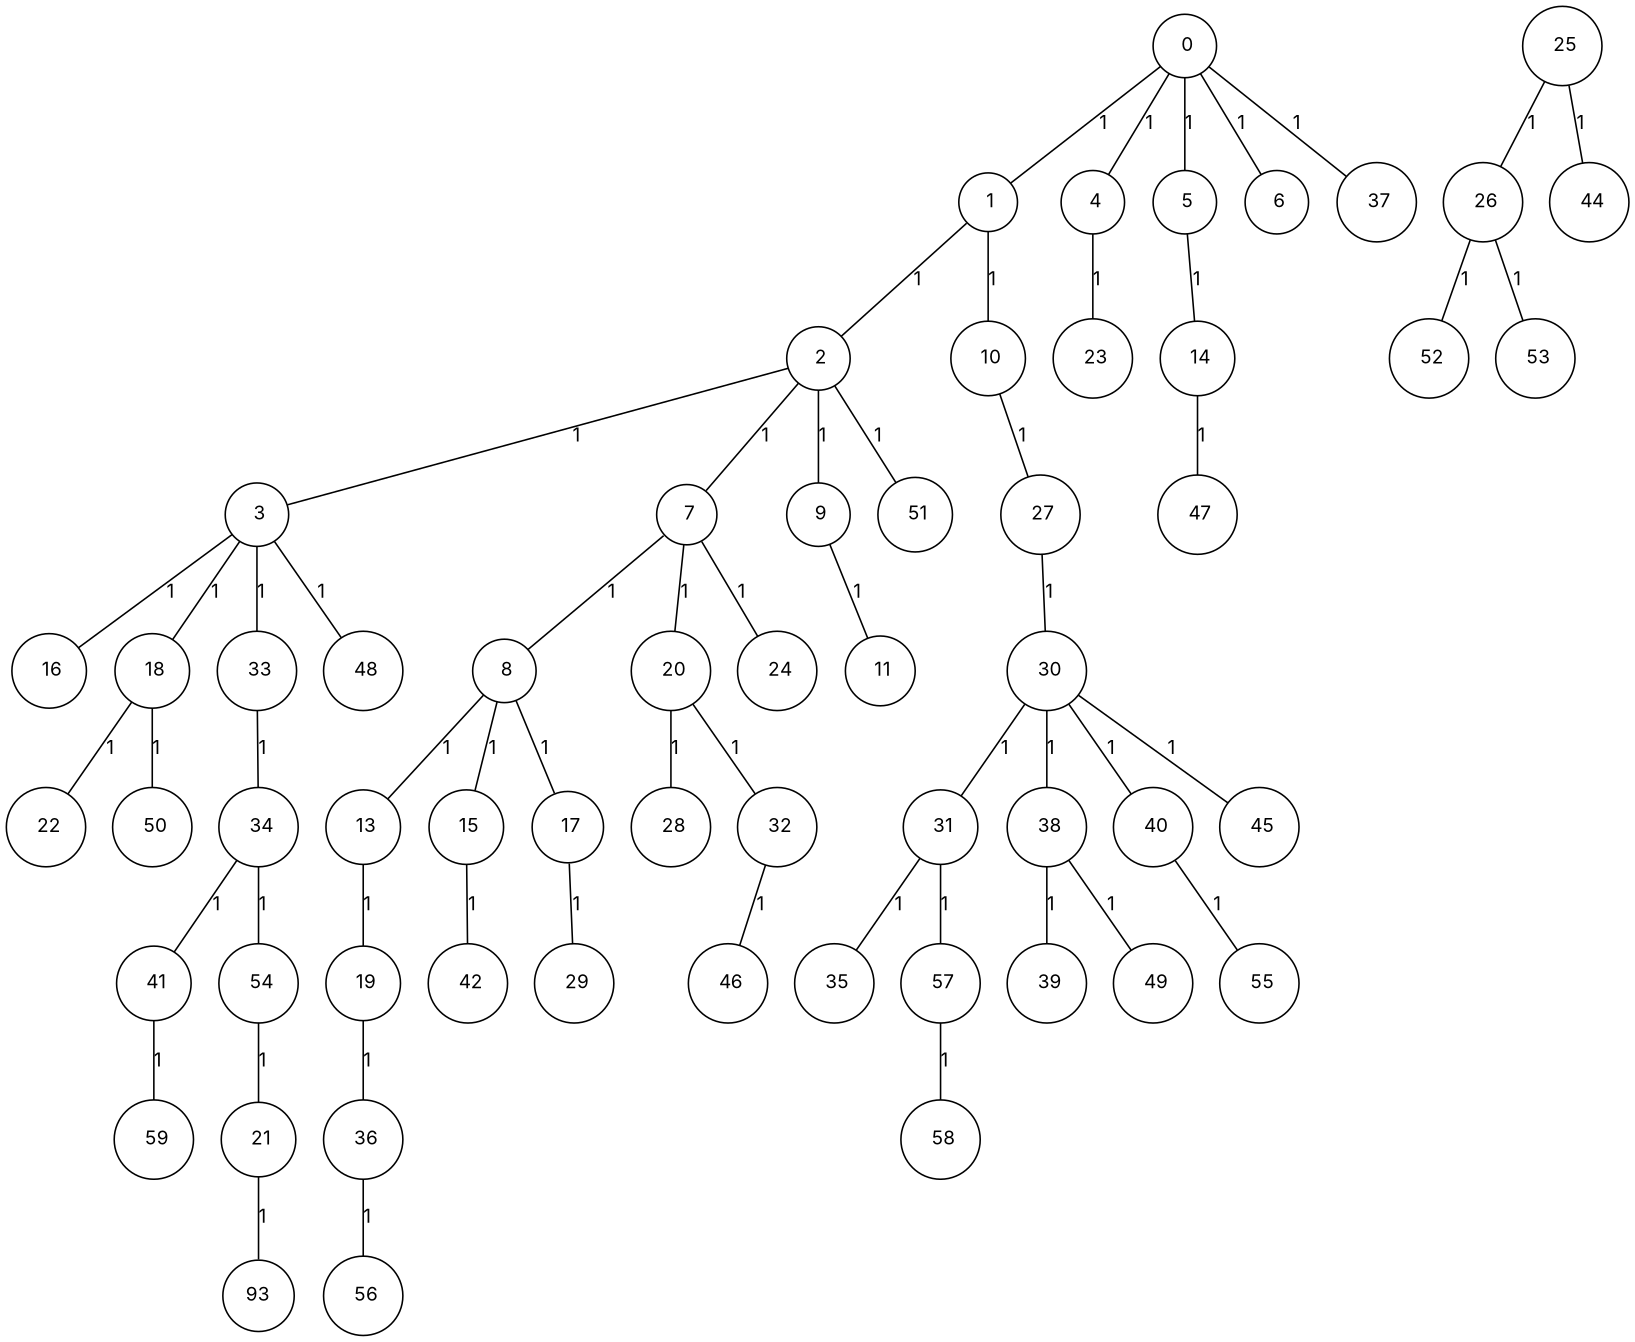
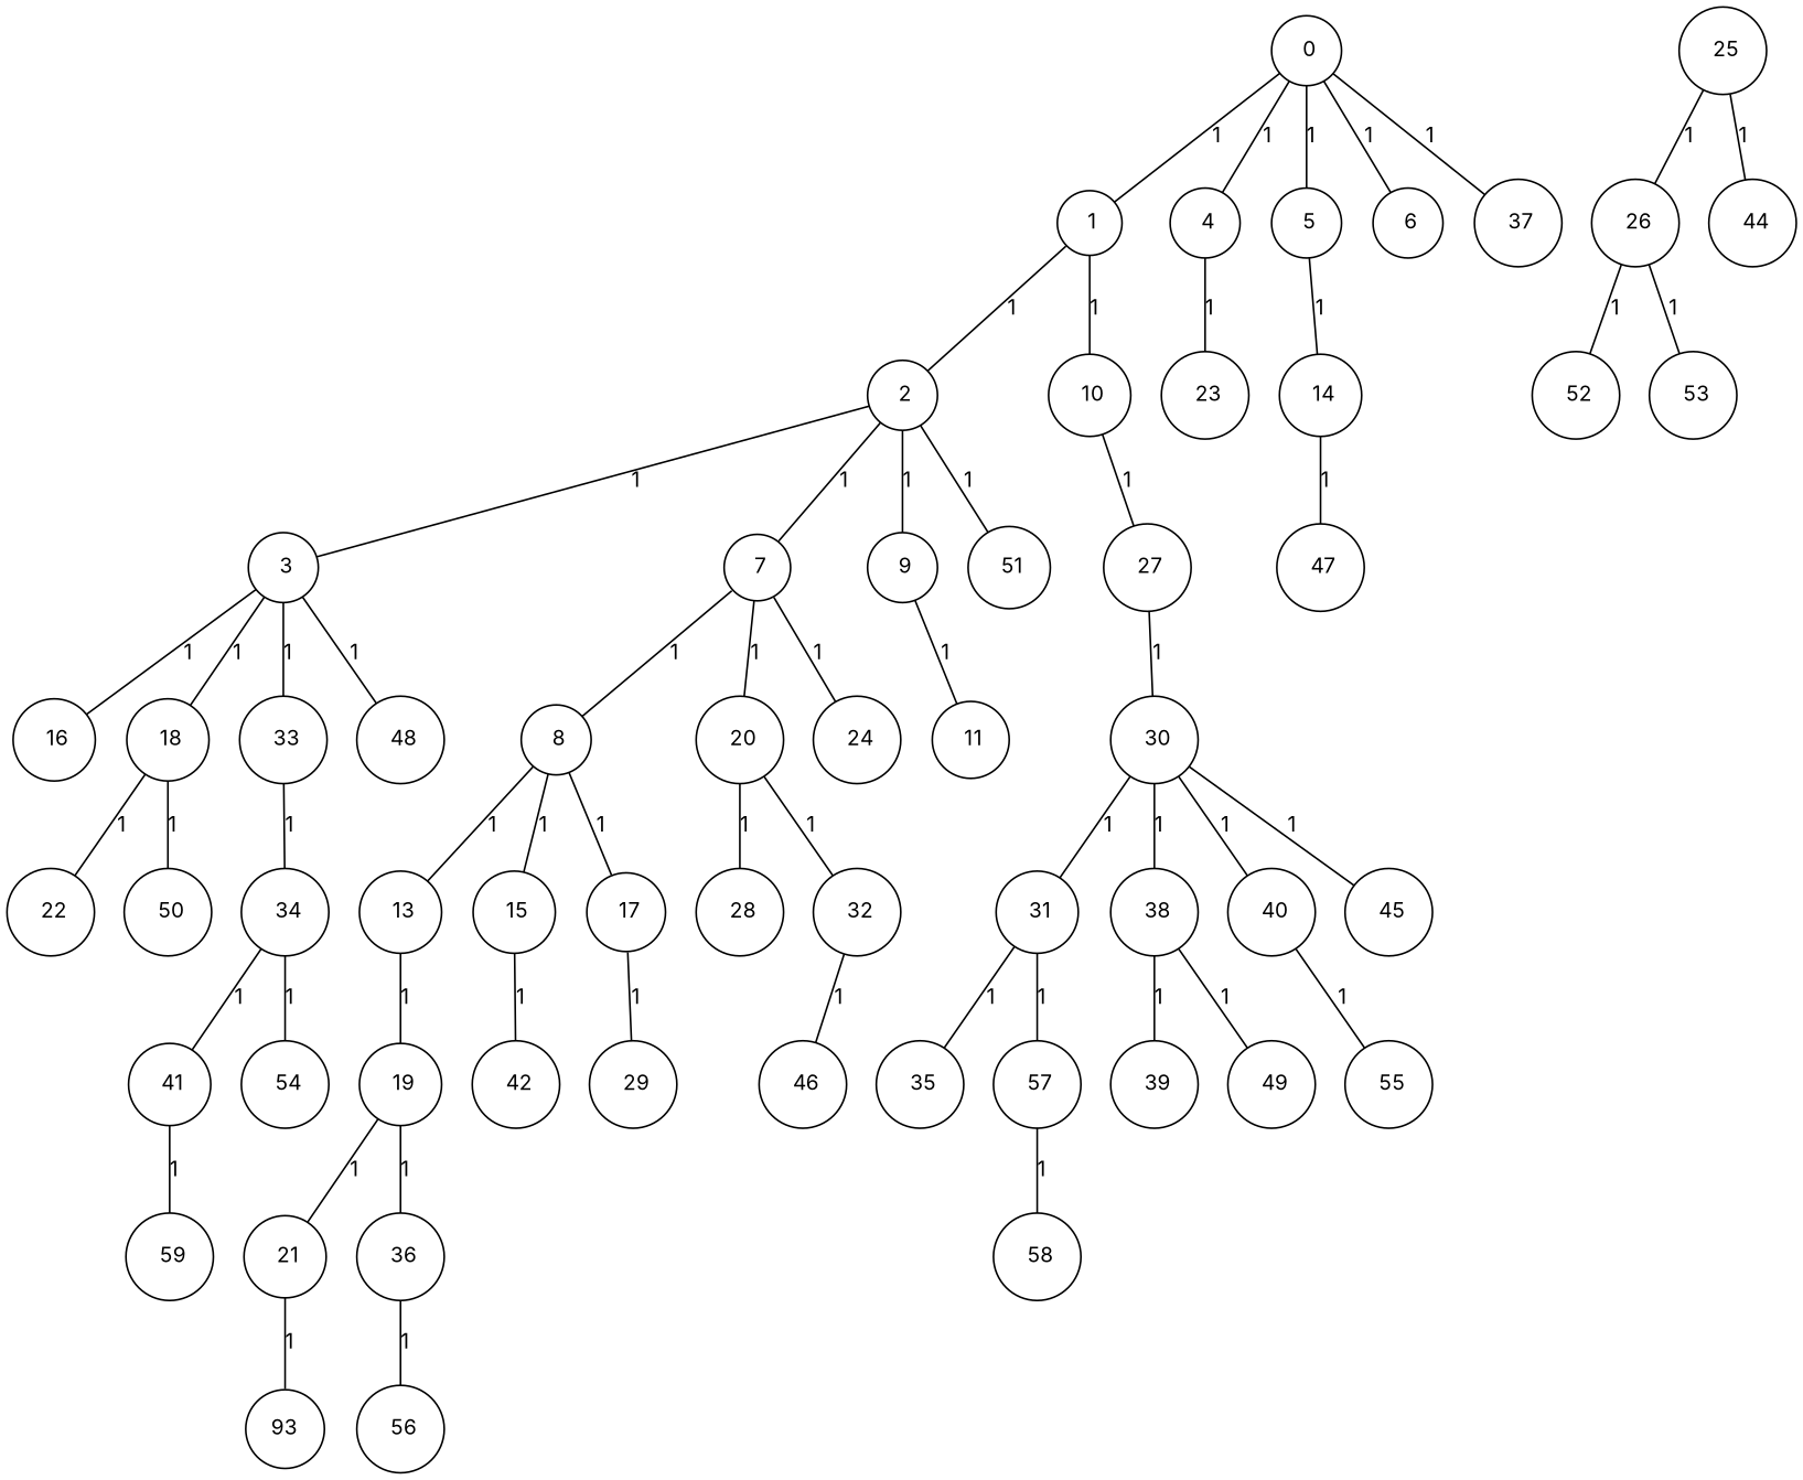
  graph {
    fixedsize="true;"
    fontname=Inter
    node [color=black fontname=Inter fontsize=12 hight=.12 shape=circle]
    edge [fontname=Inter fontsize=12]
    n1 [label=" 0" width=.12]
    n2 [label=" 1" width=.12]
    n3 [label=" 4" width=.12]
    n4 [label=" 5" width=.12]
    n5 [label=" 6" width=.12]
    n6 [label=" 37" width=.12]
    n7 [label=" 2" width=.12]
    n8 [label=" 10" width=.12]
    n9 [label=" 23" width=.12]
    n10 [label=" 14" width=.12]
    n11 [label=" 3" width=.12]
    n12 [label=" 7" width=.12]
    n13 [label=" 9" width=.12]
    n14 [label=" 51" width=.12]
    n15 [label=" 27" width=.12]
    n16 [label=" 16" width=.12]
    n17 [label=" 18" width=.12]
    n18 [label=" 33" width=.12]
    n19 [label=" 48" width=.12]
    n20 [label=" 8" width=.12]
    n21 [label=" 20" width=.12]
    n22 [label=" 24" width=.12]
    n23 [label=" 11" width=.12]
    n24 [label=" 22" width=.12]
    n25 [label=" 50" width=.12]
    n26 [label=" 34" width=.12]
    n27 [label=" 47" width=.12]
    n28 [label=" 13" width=.12]
    n29 [label=" 15" width=.12]
    n30 [label=" 17" width=.12]
    n31 [label=" 28" width=.12]
    n32 [label=" 32" width=.12]
    n33 [label=" 19" width=.12]
    n34 [label=" 42" width=.12]
    n35 [label=" 29" width=.12]
    n36 [label=" 30" width=.12]
    n37 [label=" 25" width=.12]
    n38 [label=" 26" width=.12]
    n39 [label=" 44" width=.12]
    n40 [label=" 21" width=.12]
    n41 [label=" 36" width=.12]
    n42 [label=93 width=.12]
    n43 [label=" 56" width=.12]
    n44 [label=" 46" width=.12]
    n45 [label=" 52" width=.12]
    n46 [label=" 53" width=.12]
    n47 [label=" 31" width=.12]
    n48 [label=" 38" width=.12]
    n49 [label=" 40" width=.12]
    n50 [label=" 45" width=.12]
    n51 [label=" 35" width=.12]
    n52 [label=" 57" width=.12]
    n53 [label=" 39" width=.12]
    n54 [label=" 49" width=.12]
    n55 [label=" 55" width=.12]
    n56 [label=" 58" width=.12]
    n57 [label=" 41" width=.12]
    n58 [label=" 54" width=.12]
    n59 [label=" 59" width=.12]
    n1 -- n2 [label=1]
    n1 -- n3 [label=1]
    n1 -- n4 [label=1]
    n1 -- n5 [label=1]
    n1 -- n6 [label=1]
    n2 -- n7 [label=1]
    n2 -- n8 [label=1]
    n3 -- n9 [label=1]
    n4 -- n10 [label=1]
    n7 -- n11 [label=1]
    n7 -- n12 [label=1]
    n7 -- n13 [label=1]
    n7 -- n14 [label=1]
    n8 -- n15 [label=1]
    n10 -- n27 [label=1]
    n11 -- n16 [label=1]
    n11 -- n17 [label=1]
    n11 -- n18 [label=1]
    n11 -- n19 [label=1]
    n12 -- n20 [label=1]
    n12 -- n21 [label=1]
    n12 -- n22 [label=1]
    n13 -- n23 [label=1]
    n15 -- n36 [label=1]
    n17 -- n24 [label=1]
    n17 -- n25 [label=1]
    n18 -- n26 [label=1]
    n20 -- n28 [label=1]
    n20 -- n29 [label=1]
    n20 -- n30 [label=1]
    n21 -- n31 [label=1]
    n21 -- n32 [label=1]
    n26 -- n57 [label=1]
    n26 -- n58 [label=1]
    n28 -- n33 [label=1]
    n29 -- n34 [label=1]
    n30 -- n35 [label=1]
    n32 -- n44 [label=1]
-   n58 -- n40 [label=1]
+   n33 -- n40 [label=1]
    n33 -- n41 [label=1]
    n36 -- n47 [label=1]
    n36 -- n48 [label=1]
    n36 -- n49 [label=1]
    n36 -- n50 [label=1]
    n37 -- n38 [label=1]
    n37 -- n39 [label=1]
    n38 -- n45 [label=1]
    n38 -- n46 [label=1]
    n40 -- n42 [label=1]
    n41 -- n43 [label=1]
    n47 -- n51 [label=1]
    n47 -- n52 [label=1]
    n48 -- n53 [label=1]
    n48 -- n54 [label=1]
    n49 -- n55 [label=1]
    n52 -- n56 [label=1]
    n57 -- n59 [label=1]
  }
